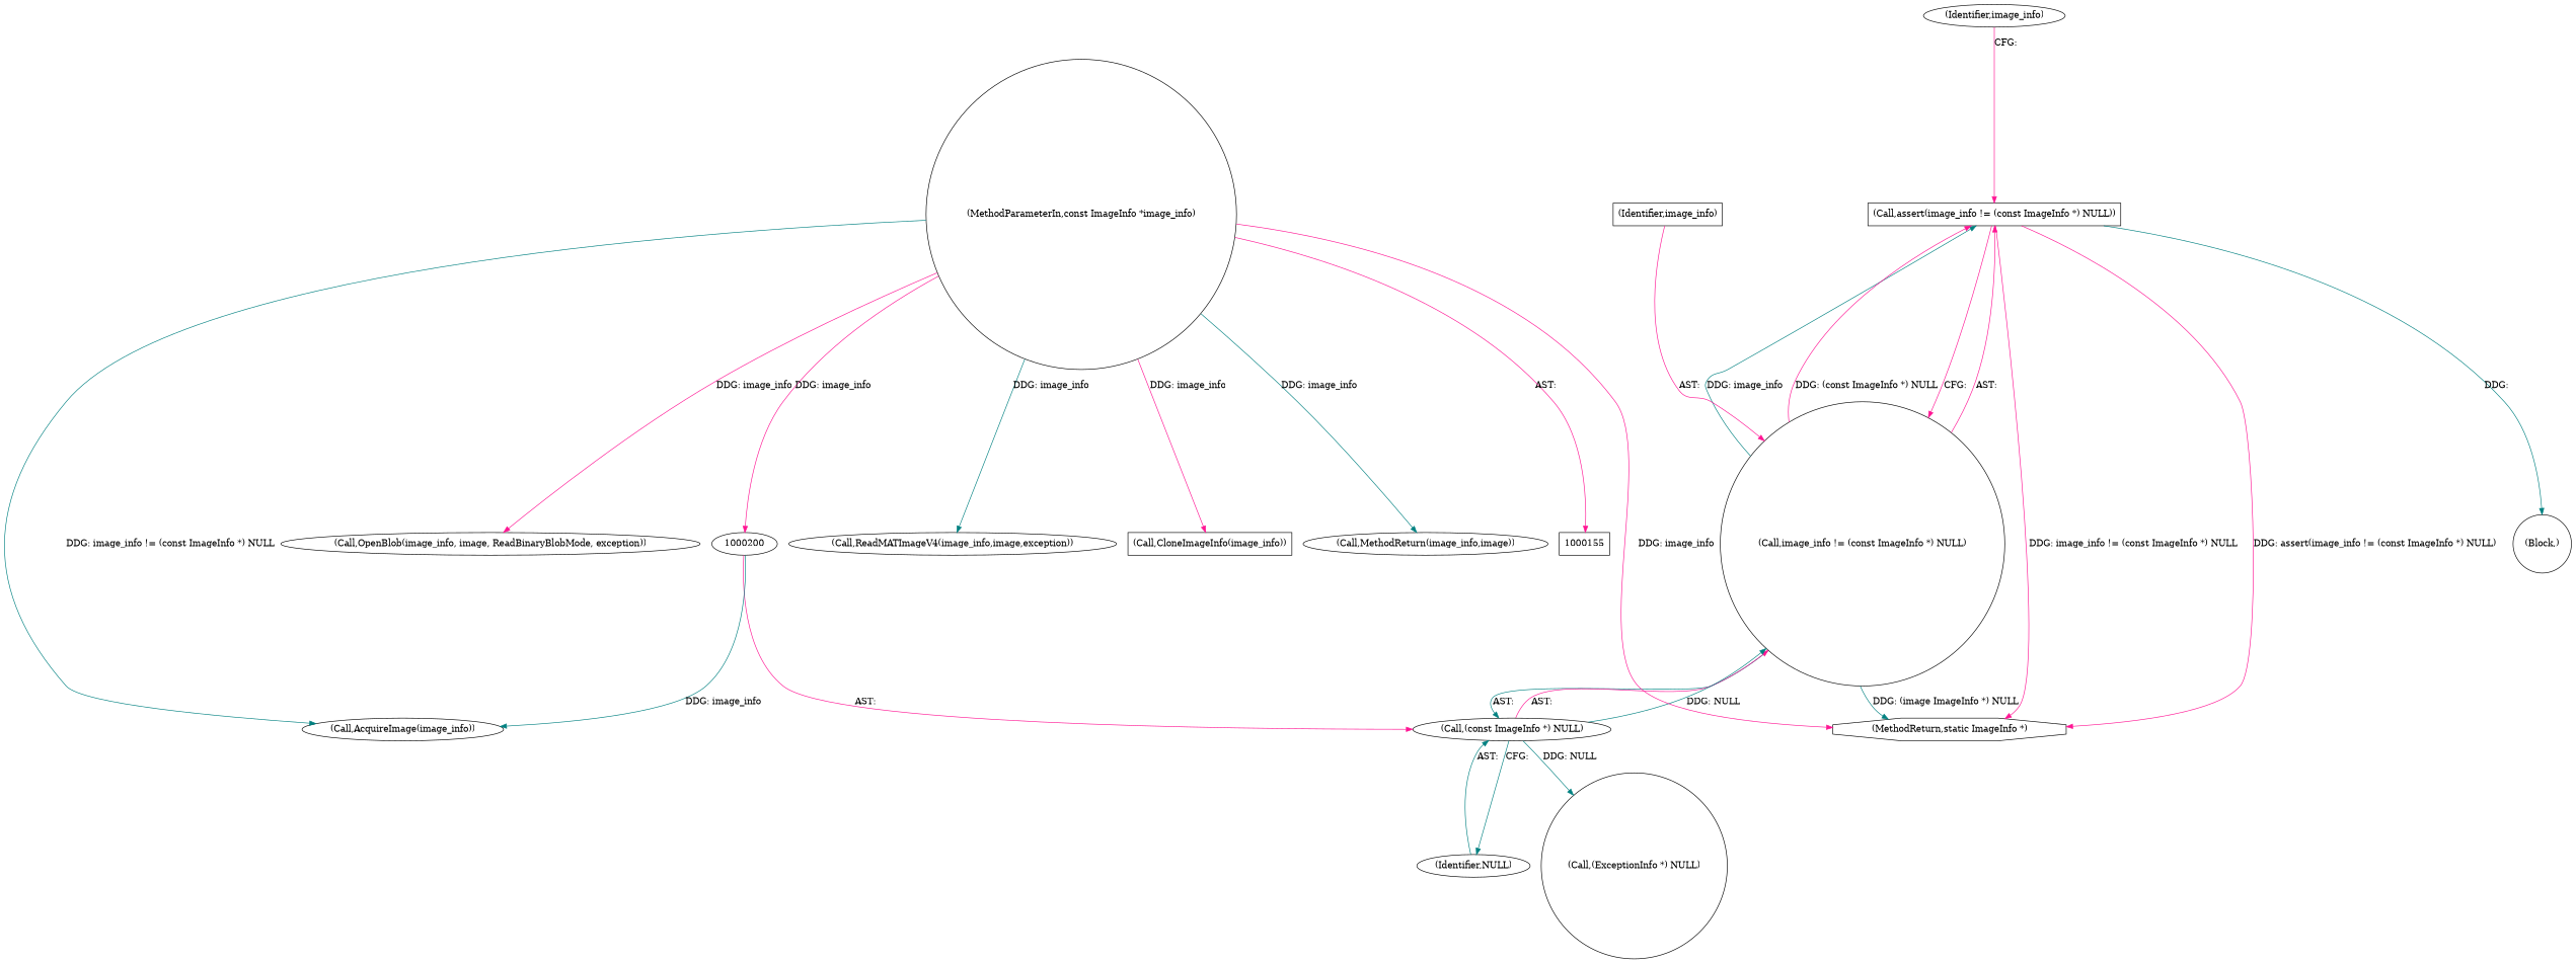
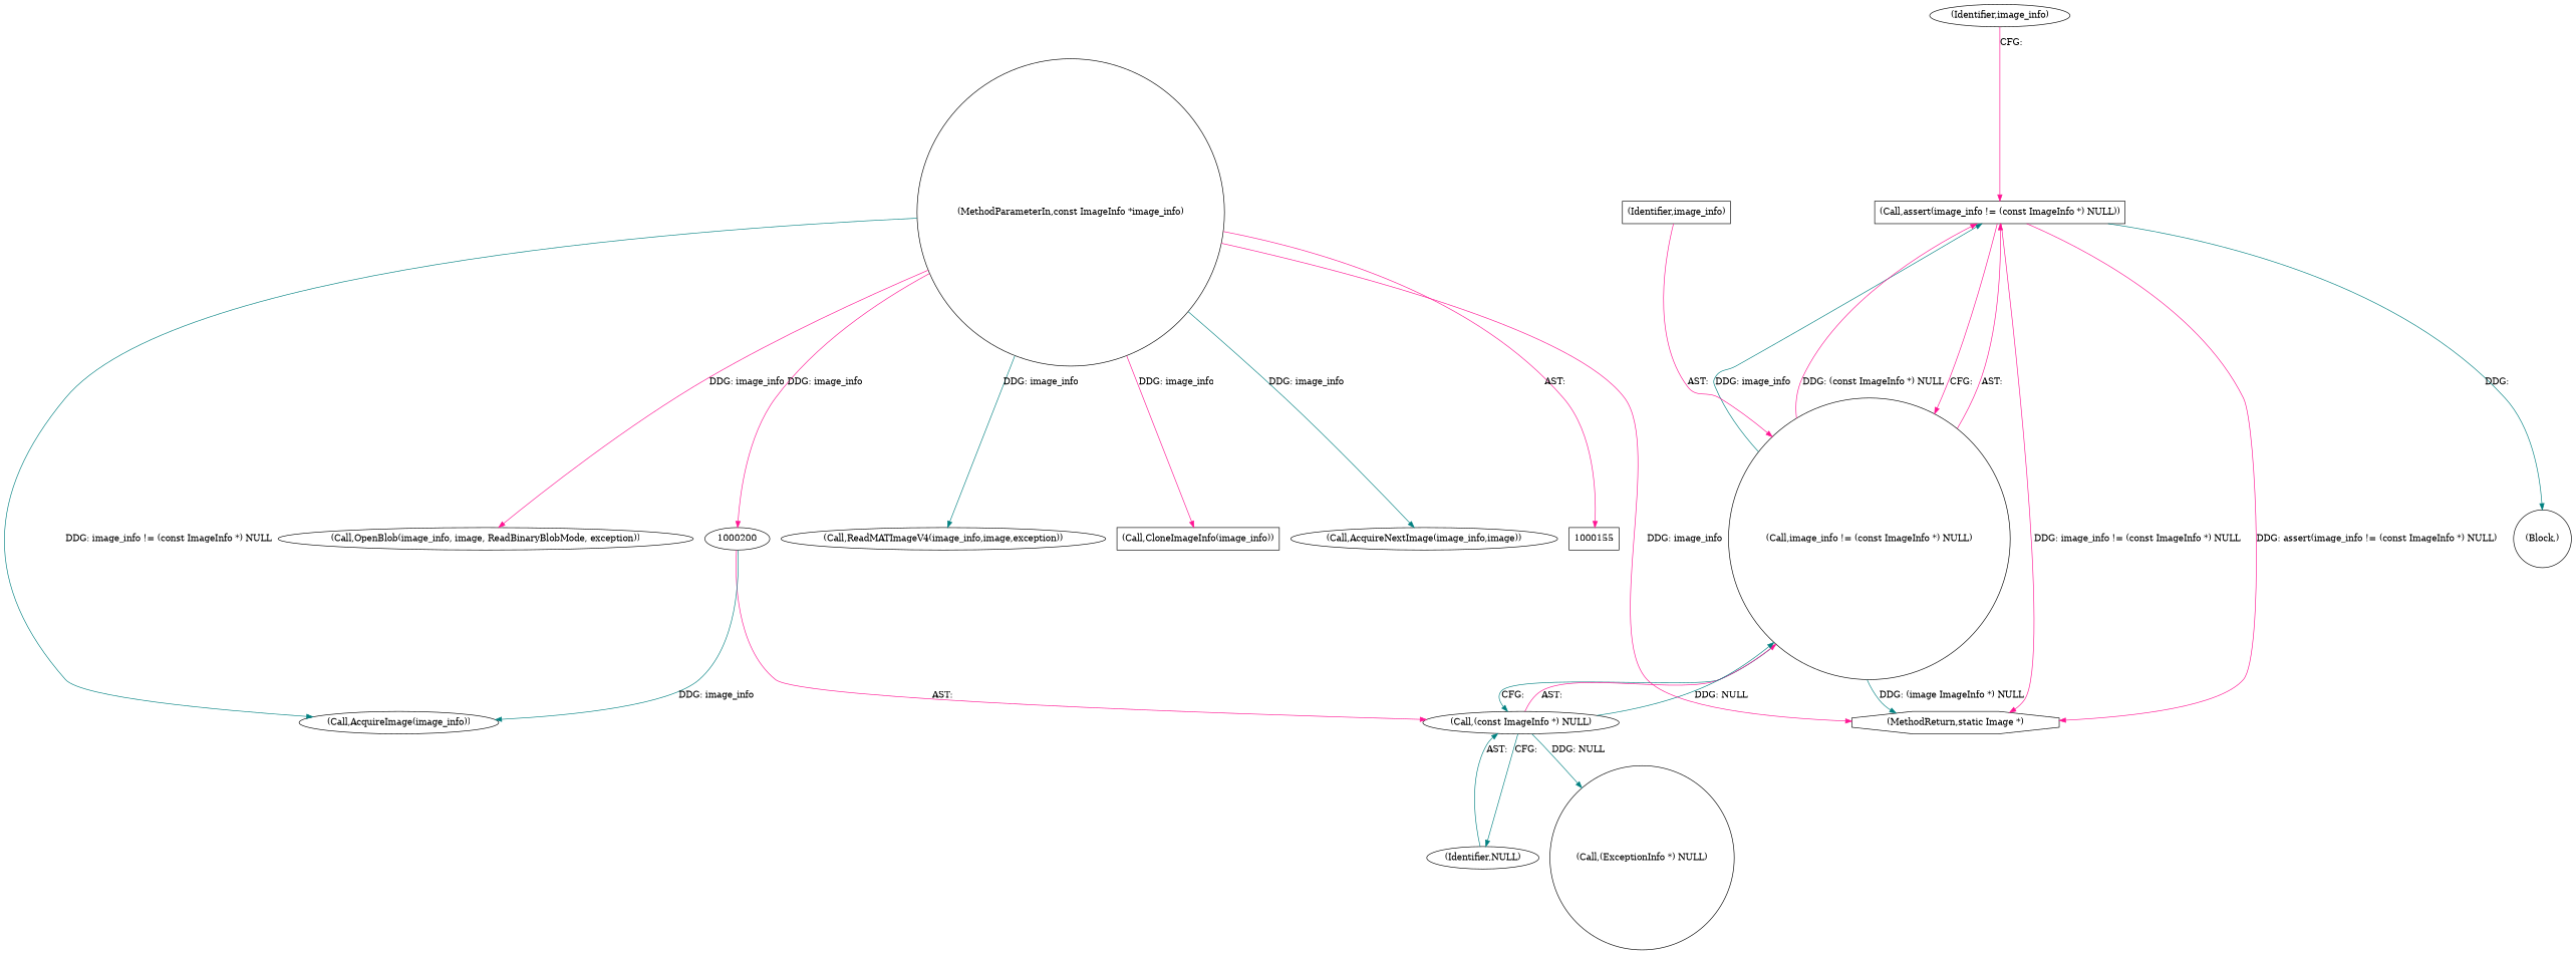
  digraph {
    node [shape=ellipse]
    edge [color=deeppink]
    n1 [label="(Call,assert(image_info != (const ImageInfo *) NULL))" shape=box]
    n2 [label="(Call,image_info != (const ImageInfo *) NULL)" shape=circle]
-   n3 [label="(MethodReturn,static ImageInfo *)" shape=octagon]
+   n3 [label="(MethodReturn,static Image *)" shape=octagon]
    n4 [label="(Block,)" shape=circle]
    n5 [label="(Call,(const ImageInfo *) NULL)"]
    n6 [label="(Identifier,NULL)"]
    n7 [label="(Call,(ExceptionInfo *) NULL)" shape=circle]
    n8 [label="(Call,AcquireImage(image_info))"]
    n9 [label="(MethodParameterIn,const ImageInfo *image_info)" shape=circle]
    n10 [label="(Call,OpenBlob(image_info, image, ReadBinaryBlobMode, exception))"]
    n11 [label="(Call,ReadMATImageV4(image_info,image,exception))"]
    n12 [label="(Call,CloneImageInfo(image_info))" shape=box]
-   n13 [label="(Call,MethodReturn(image_info,image))"]
+   n13 [label="(Call,AcquireNextImage(image_info,image))"]
    1000155 [shape=box]
    1000200
    n16 [label="(Identifier,image_info)"]
    n17 [label="(Identifier,image_info)" shape=box]
    n1 -> n2 [label="CFG: "]
    n1 -> n3 [label="DDG: image_info != (const ImageInfo *) NULL"]
    n1 -> n3 [label="DDG: assert(image_info != (const ImageInfo *) NULL)"]
    n1 -> n4 [color=teal label="DDG: "]
    n2 -> n1 [label="AST: "]
    n2 -> n1 [color=teal label="DDG: image_info"]
    n2 -> n1 [label="DDG: (const ImageInfo *) NULL"]
    n2 -> n3 [color=teal label="DDG: (image ImageInfo *) NULL"]
-   n2 -> n5 [color=teal label="AST: "]
+   n2 -> n5 [color=teal label="CFG: "]
    n5 -> n2 [label="AST: "]
    n5 -> n2 [color=teal label="DDG: NULL"]
    n5 -> n6 [color=teal label="CFG: "]
    n5 -> n7 [color=teal label="DDG: NULL"]
    n6 -> n5 [color=teal label="AST: "]
    n9 -> n3 [label="DDG: image_info"]
    n9 -> n8 [color=teal label="DDG: image_info != (const ImageInfo *) NULL"]
    n9 -> n10 [label="DDG: image_info"]
    n9 -> n11 [color=teal label="DDG: image_info"]
    n9 -> n12 [label="DDG: image_info"]
    n9 -> n13 [color=teal label="DDG: image_info"]
    n9 -> 1000155 [label="AST: "]
    n9 -> 1000200 [label="DDG: image_info"]
    1000200 -> n5 [label="AST: "]
    1000200 -> n8 [color=teal label="DDG: image_info"]
    n16 -> n1 [label="CFG: "]
    n17 -> n2 [label="AST: "]
  }
